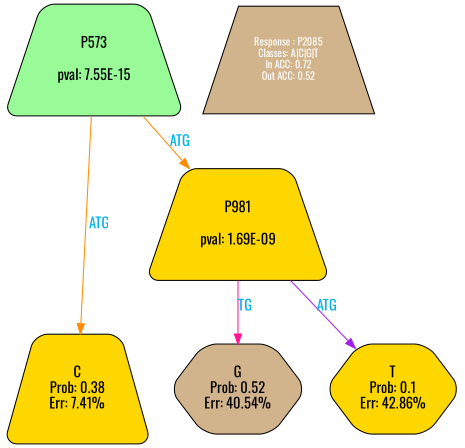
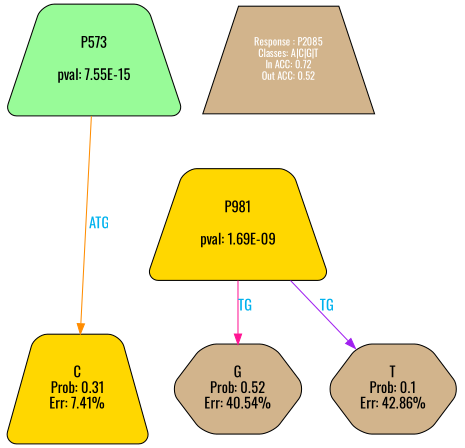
  digraph {
    fontname=Oswald
    ranksep=equally
    splines=polylines
    node [color=black fillcolor=tan fontname=Oswald shape=trapezium style="filled, rounded"]
    edge [color=darkorange fontcolor=deepskyblue2 fontname=Oswald]
    n1 [label="G\nProb: 0.52\nErr: 40.54%" shape=hexagon]
-   n2 [fillcolor=gold label="T\nProb: 0.1\nErr: 42.86%" shape=hexagon]
-   n3 [fillcolor=gold label="C\nProb: 0.38\nErr: 7.41%"]
+   n2 [label="T\nProb: 0.1\nErr: 42.86%" shape=hexagon]
+   n3 [fillcolor=gold label="C\nProb: 0.31\nErr: 7.41%"]
    n4 [align=left fontcolor=white fontsize=10 label="Response : P2085\nClasses: A|C|G|T\nIn ACC: 0.72\nOut ACC: 0.52\n" style=filled]
    n5 [fillcolor=palegreen label="P573\n\npval: 7.55E-15"]
    n6 [fillcolor=gold label="P981\n\npval: 1.69E-09"]
    subgraph sub_1 {
      rank=same
      n1
      n2
      n3
    }
    subgraph sub_2 {
      rank=same
      n4
      n5
    }
    n5 -> n3 [label=ATG]
-   n5 -> n6 [label=ATG]
    n6 -> n1 [color=deeppink label=TG]
-   n6 -> n2 [color=purple label=ATG]
+   n6 -> n2 [color=purple label=TG]
  }
